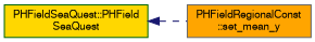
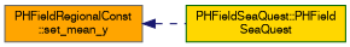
  digraph {
    rankdir=LR
    node [fontname=FreeSans fontsize=10 shape=record style=filled]
    n1 [color=gray40 fillcolor=orange fontcolor=black height=0.2 label="PHFieldRegionalConst\l::set_mean_y" width=0.4]
    n2 [color=darkgreen height=0.2 label="PHFieldSeaQuest::PHField\lSeaQuest" width=0.4 fillcolor=gold]
-   n2 -> n1 [color=midnightblue dir=back fontname=FreeSans fontsize=10 labelfontname=FreeSans labelfontsize=10 style=dashed]
+   n1 -> n2 [color=midnightblue dir=back fontname=FreeSans fontsize=10 labelfontname=FreeSans labelfontsize=10 style=dashed]
  }
